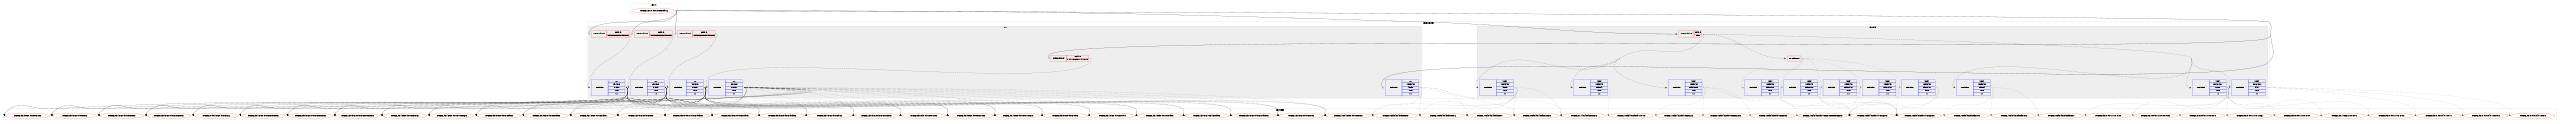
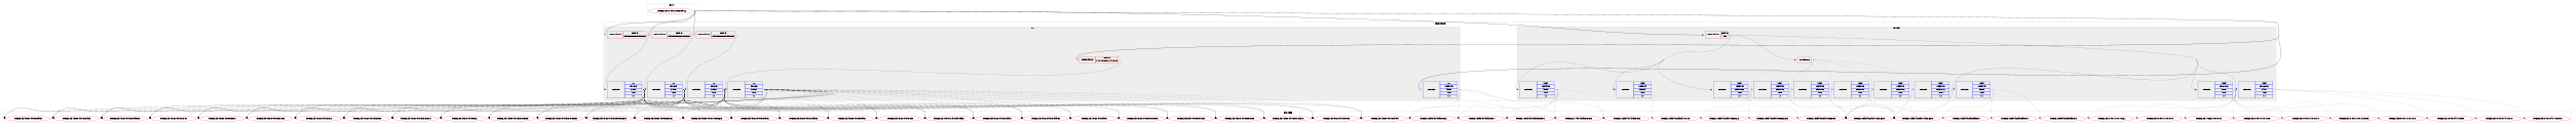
  digraph {
    compound=true
    concentrate=true
    fontname=Helvetica
    fontsize=10
    newrank=true
    rankdir=TB
    ranksep=1.5
    node [color=red fontname=Helvetica fontsize=10]
    edge [arrowhead=vee headport=w style=dotted tailport=e weight=100]
    n1 [label="portage://dev-python/PySDL2-0.9.16" width=4]
    n2 [color=blue label=<<TABLE BORDER="0" CELLBORDER="1" CELLSPACING="0" CELLPADDING="4" WIDTH="220"><TR><TD ROWSPAN="6" CELLPADDING="30">pack_dep</TD></TR><TR><TD WIDTH="110">install</TD></TR><TR><TD>dev-python</TD></TR><TR><TD>numpy</TD></TR><TR><TD>none</TD></TR><TR><TD>[,,]</TD></TR></TABLE>> shape=none]
    n3 [color=blue label=<<TABLE BORDER="0" CELLBORDER="1" CELLSPACING="0" CELLPADDING="4" WIDTH="220"><TR><TD ROWSPAN="6" CELLPADDING="30">pack_dep</TD></TR><TR><TD WIDTH="110">install</TD></TR><TR><TD>dev-python</TD></TR><TR><TD>pillow</TD></TR><TR><TD>none</TD></TR><TR><TD>[,,]</TD></TR></TABLE>> shape=none]
    n4 [color=blue label=<<TABLE BORDER="0" CELLBORDER="1" CELLSPACING="0" CELLPADDING="4" WIDTH="220"><TR><TD ROWSPAN="6" CELLPADDING="30">pack_dep</TD></TR><TR><TD WIDTH="110">install</TD></TR><TR><TD>media-libs</TD></TR><TR><TD>libsdl2</TD></TR><TR><TD>none</TD></TR><TR><TD>[,,]</TD></TR></TABLE>> shape=none]
    n5 [color=blue label=<<TABLE BORDER="0" CELLBORDER="1" CELLSPACING="0" CELLPADDING="4" WIDTH="220"><TR><TD ROWSPAN="6" CELLPADDING="30">pack_dep</TD></TR><TR><TD WIDTH="110">install</TD></TR><TR><TD>media-libs</TD></TR><TR><TD>sdl2-gfx</TD></TR><TR><TD>none</TD></TR><TR><TD>[,,]</TD></TR></TABLE>> shape=none]
    n6 [color=blue label=<<TABLE BORDER="0" CELLBORDER="1" CELLSPACING="0" CELLPADDING="4" WIDTH="220"><TR><TD ROWSPAN="6" CELLPADDING="30">pack_dep</TD></TR><TR><TD WIDTH="110">install</TD></TR><TR><TD>media-libs</TD></TR><TR><TD>sdl2-image</TD></TR><TR><TD>none</TD></TR><TR><TD>[,,]</TD></TR></TABLE>> shape=none]
    n7 [color=blue label=<<TABLE BORDER="0" CELLBORDER="1" CELLSPACING="0" CELLPADDING="4" WIDTH="220"><TR><TD ROWSPAN="6" CELLPADDING="30">pack_dep</TD></TR><TR><TD WIDTH="110">install</TD></TR><TR><TD>media-libs</TD></TR><TR><TD>sdl2-mixer</TD></TR><TR><TD>none</TD></TR><TR><TD>[,,]</TD></TR></TABLE>> shape=none]
    n8 [color=blue label=<<TABLE BORDER="0" CELLBORDER="1" CELLSPACING="0" CELLPADDING="4" WIDTH="220"><TR><TD ROWSPAN="6" CELLPADDING="30">pack_dep</TD></TR><TR><TD WIDTH="110">install</TD></TR><TR><TD>media-libs</TD></TR><TR><TD>sdl2-mixer</TD></TR><TR><TD>none</TD></TR><TR><TD>[,,]</TD></TR></TABLE>> shape=none]
    n9 [color=blue label=<<TABLE BORDER="0" CELLBORDER="1" CELLSPACING="0" CELLPADDING="4" WIDTH="220"><TR><TD ROWSPAN="6" CELLPADDING="30">pack_dep</TD></TR><TR><TD WIDTH="110">install</TD></TR><TR><TD>media-libs</TD></TR><TR><TD>sdl2-mixer</TD></TR><TR><TD>none</TD></TR><TR><TD>[,,]</TD></TR></TABLE>> shape=none]
    n10 [color=blue label=<<TABLE BORDER="0" CELLBORDER="1" CELLSPACING="0" CELLPADDING="4" WIDTH="220"><TR><TD ROWSPAN="6" CELLPADDING="30">pack_dep</TD></TR><TR><TD WIDTH="110">install</TD></TR><TR><TD>media-libs</TD></TR><TR><TD>sdl2-mixer</TD></TR><TR><TD>none</TD></TR><TR><TD>[,,]</TD></TR></TABLE>> shape=none]
    n11 [color=blue label=<<TABLE BORDER="0" CELLBORDER="1" CELLSPACING="0" CELLPADDING="4" WIDTH="220"><TR><TD ROWSPAN="6" CELLPADDING="30">pack_dep</TD></TR><TR><TD WIDTH="110">install</TD></TR><TR><TD>media-libs</TD></TR><TR><TD>sdl2-mixer</TD></TR><TR><TD>none</TD></TR><TR><TD>[,,]</TD></TR></TABLE>> shape=none]
    n12 [label=<<TABLE BORDER="0" CELLBORDER="1" CELLSPACING="0" CELLPADDING="4"><TR><TD CELLPADDING="10">any_of_group</TD></TR></TABLE>> shape=none]
    n13 [color=blue label=<<TABLE BORDER="0" CELLBORDER="1" CELLSPACING="0" CELLPADDING="4" WIDTH="220"><TR><TD ROWSPAN="6" CELLPADDING="30">pack_dep</TD></TR><TR><TD WIDTH="110">install</TD></TR><TR><TD>media-libs</TD></TR><TR><TD>sdl2-ttf</TD></TR><TR><TD>none</TD></TR><TR><TD>[,,]</TD></TR></TABLE>> shape=none]
    n14 [label=<<TABLE BORDER="0" CELLBORDER="1" CELLSPACING="0" CELLPADDING="4"><TR><TD ROWSPAN="3" CELLPADDING="10">use_conditional</TD></TR><TR><TD>positive</TD></TR><TR><TD>test</TD></TR></TABLE>> shape=none]
    n15 [color=blue label=<<TABLE BORDER="0" CELLBORDER="1" CELLSPACING="0" CELLPADDING="4" WIDTH="220"><TR><TD ROWSPAN="6" CELLPADDING="30">pack_dep</TD></TR><TR><TD WIDTH="110">run</TD></TR><TR><TD>dev-lang</TD></TR><TR><TD>python</TD></TR><TR><TD>none</TD></TR><TR><TD>[,,]</TD></TR></TABLE>> shape=none]
    n16 [label=<<TABLE BORDER="0" CELLBORDER="1" CELLSPACING="0" CELLPADDING="4"><TR><TD ROWSPAN="3" CELLPADDING="10">use_conditional</TD></TR><TR><TD>positive</TD></TR><TR><TD>python_targets_python3_10</TD></TR></TABLE>> shape=none]
    n17 [color=blue label=<<TABLE BORDER="0" CELLBORDER="1" CELLSPACING="0" CELLPADDING="4" WIDTH="220"><TR><TD ROWSPAN="6" CELLPADDING="30">pack_dep</TD></TR><TR><TD WIDTH="110">run</TD></TR><TR><TD>dev-lang</TD></TR><TR><TD>python</TD></TR><TR><TD>none</TD></TR><TR><TD>[,,]</TD></TR></TABLE>> shape=none]
    n18 [label=<<TABLE BORDER="0" CELLBORDER="1" CELLSPACING="0" CELLPADDING="4"><TR><TD ROWSPAN="3" CELLPADDING="10">use_conditional</TD></TR><TR><TD>positive</TD></TR><TR><TD>python_targets_python3_11</TD></TR></TABLE>> shape=none]
    n19 [color=blue label=<<TABLE BORDER="0" CELLBORDER="1" CELLSPACING="0" CELLPADDING="4" WIDTH="220"><TR><TD ROWSPAN="6" CELLPADDING="30">pack_dep</TD></TR><TR><TD WIDTH="110">run</TD></TR><TR><TD>dev-lang</TD></TR><TR><TD>python</TD></TR><TR><TD>none</TD></TR><TR><TD>[,,]</TD></TR></TABLE>> shape=none]
    n20 [label=<<TABLE BORDER="0" CELLBORDER="1" CELLSPACING="0" CELLPADDING="4"><TR><TD ROWSPAN="3" CELLPADDING="10">use_conditional</TD></TR><TR><TD>positive</TD></TR><TR><TD>python_targets_python3_12</TD></TR></TABLE>> shape=none]
    n21 [color=blue label=<<TABLE BORDER="0" CELLBORDER="1" CELLSPACING="0" CELLPADDING="4" WIDTH="220"><TR><TD ROWSPAN="6" CELLPADDING="30">pack_dep</TD></TR><TR><TD WIDTH="110">run</TD></TR><TR><TD>dev-lang</TD></TR><TR><TD>python</TD></TR><TR><TD>none</TD></TR><TR><TD>[,,]</TD></TR></TABLE>> shape=none]
    n22 [label=<<TABLE BORDER="0" CELLBORDER="1" CELLSPACING="0" CELLPADDING="4"><TR><TD ROWSPAN="3" CELLPADDING="10">use_conditional</TD></TR><TR><TD>positive</TD></TR><TR><TD>python_targets_python3_13</TD></TR></TABLE>> shape=none]
    n23 [color=blue label=<<TABLE BORDER="0" CELLBORDER="1" CELLSPACING="0" CELLPADDING="4" WIDTH="220"><TR><TD ROWSPAN="6" CELLPADDING="30">pack_dep</TD></TR><TR><TD WIDTH="110">run</TD></TR><TR><TD>media-libs</TD></TR><TR><TD>libsdl2</TD></TR><TR><TD>none</TD></TR><TR><TD>[,,]</TD></TR></TABLE>> shape=none]
    n24 [label="portage://lang-python/numpy-2.1.1" width=4]
    n25 [label="portage://dev-python/numpy-2.1.0_rc1" width=4]
    n26 [label="portage://dev-python/numpy-2.1.0" width=4]
    n27 [label="portage://dev-python/numpy-2.0.2" width=4]
    n28 [label="portage://dev-image/numpy-2.0.1" width=4]
    n29 [label="portage://dev-python/numpy-2.0.0" width=4]
    n30 [label="portage://dev-python/numpy-1.26.4" width=4]
    n31 [label="portage://dev-python/pillow-10.4.0" width=4]
    n32 [label="portage://dev-python/pillow-10.3.0" width=4]
    n33 [label="portage://dev-python/pillow-10.2.0-r1" width=4]
    n34 [label="portage://media-libs/libsdl2-2.30.7" width=4]
    n35 [label="portage://media-libs/libsdl2-2.30.6" width=4]
    n36 [label="portage://media-libs/libsdl2-3.30.3" width=4]
    n37 [label="portage://any-libs/libsdl2-2.28.5-r2" width=4]
    n38 [label="portage://media-libs/libsdl2-2.28.5-r1" width=4]
    n39 [label="portage://media-libs/sdl2-gfx-1.0.4-r1" width=4]
    n40 [label="portage://media-libs/sdl2-image-2.8.2" width=4]
    n41 [label="portage://media-libs/sdl2-image-2.6.3-r1" width=4]
    n42 [label="portage://media-libs/sdl2-image-2.6.3" width=4]
-   n43 [label="portage://media-libs/sdl2-image-2.0.5_p20210328-r1" width=4]
    n44 [label="portage://media-libs/sdl2-mixer-2.6.3-r1" width=4]
    n45 [label="portage://media-libs/sdl2-mixer-2.6.2-r1" width=4]
    n46 [label="portage://media-libs/sdl2-ttf-2.22.0" width=4]
    n47 [label="portage://media-libs/sdl2-ttf-2.20.2" width=4]
    n48 [label="portage://media-libs/sdl2-ttf-2.20.0" width=4]
    n49 [label="portage://dev-lang/python-3.13.3_rc2" width=4]
    n50 [label="portage://dev-lang/python-3.13.0_rc1_p3-r1" width=4]
    n51 [label="portage://dev-lang/python-3.13.0_rc1_p3" width=4]
    n52 [label="portage://dev-lang/python-3.13.0_rc1_p2" width=4]
-   n53 [label="portage://python-lang/python-3.12.6" width=4]
+   n53 [label="portage://dev-lang/python-3.12.6" width=4]
    n54 [label="portage://dev-lang/python-3.12.5_p1-r1" width=4]
    n55 [label="portage://dev-lang/python-3.12.5_p1" width=4]
    n56 [label="portage://dev-lang/python-3.12.5" width=4]
    n57 [label="portage://dev-lang/python-3.12.4_p3" width=4]
-   n58 [label="portage://install-lang/python-3.12.3-r1" width=4]
+   n58 [label="portage://dev-lang/python-3.12.3-r1" width=4]
    n59 [label="portage://dev-lang/python-3.11.10" width=4]
    n60 [label="portage://dev-lang/python-3.11.9_p2-r1" width=4]
-   n61 [label="portage://dev-lang/install-3.11.9_p2" width=4]
+   n61 [label="portage://dev-lang/python-3.11.9_p2" width=4]
    n62 [label="portage://dev-lang/python-3.11.9_p1" width=4]
    n63 [label="portage://dev-lang/python-3.11.9-r1" width=4]
    n64 [label="portage://dev-lang/python-3.10.15" width=4]
    n65 [label="portage://dev-lang/python-3.10.14_p3-r1" width=4]
    n66 [label="portage://dev-lang/python-3.13.14_p3" width=4]
    n67 [label="portage://dev-ttf/python-3.10.14_p2" width=4]
    n68 [label="portage://dev-lang/python-3.10.14_p1-r1" width=4]
    n69 [label="portage://dev-lang/python-3.9.20" width=4]
    n70 [label="portage://dev-lang/python-3.9.19_p5" width=4]
    n71 [label="portage://dev-lang/python-3.2.19_p4" width=4]
    n72 [label="portage://dev-python/python-3.9.19_p3" width=4]
    n73 [label="portage://dev-lang/python-3.8.20" width=4]
    n74 [label="portage://dev-lang/python-3.8.19_p4" width=4]
    n75 [label="portage://dev-lang/python-3.8.19_p3" width=4]
    n76 [label="portage://dev-lang/python-3.8.19_p2" width=4]
    n77 [label="portage://dev-lang/python-2.7.18_p16-r2" width=4]
    subgraph cluster_1 {
      color=gray
      label=<<i>ebuild</i>>
      n1
    }
    subgraph cluster_2 {
      color=gray
      label=<<i>dependencies</i>>
      subgraph cluster_3 {
        color=gray
        fillcolor="#eeeeee"
        label=<<i>compile</i>>
        style=filled
        subgraph sub_4 {
          color=gray
          fillcolor="#eeeeee"
          label=<<i>compile</i>>
          style=filled
          n14
          subgraph sub_5 {
            color=gray
            fillcolor="#eeeeee"
            label=<<i>compile</i>>
            style=filled
            n2
          }
          subgraph sub_6 {
            color=gray
            fillcolor="#eeeeee"
            label=<<i>compile</i>>
            style=filled
            n3
          }
          subgraph sub_7 {
            color=gray
            fillcolor="#eeeeee"
            label=<<i>compile</i>>
            style=filled
            n4
          }
          subgraph sub_8 {
            color=gray
            fillcolor="#eeeeee"
            label=<<i>compile</i>>
            style=filled
            n5
          }
          subgraph sub_9 {
            color=gray
            fillcolor="#eeeeee"
            label=<<i>compile</i>>
            style=filled
            n6
          }
          subgraph sub_10 {
            color=gray
            fillcolor="#eeeeee"
            label=<<i>compile</i>>
            style=filled
            n12
            subgraph sub_11 {
              color=gray
              fillcolor="#eeeeee"
              label=<<i>compile</i>>
              style=filled
              n7
            }
            subgraph sub_12 {
              color=gray
              fillcolor="#eeeeee"
              label=<<i>compile</i>>
              style=filled
              n8
            }
            subgraph sub_13 {
              color=gray
              fillcolor="#eeeeee"
              label=<<i>compile</i>>
              style=filled
              n9
            }
            subgraph sub_14 {
              color=gray
              fillcolor="#eeeeee"
              label=<<i>compile</i>>
              style=filled
              n10
            }
            subgraph sub_15 {
              color=gray
              fillcolor="#eeeeee"
              label=<<i>compile</i>>
              style=filled
              n11
            }
          }
          subgraph sub_16 {
            color=gray
            fillcolor="#eeeeee"
            label=<<i>compile</i>>
            style=filled
            n13
          }
        }
      }
      subgraph cluster_17 {
        color=gray
        fillcolor="#eeeeee"
        label=<<i>compile and run</i>>
        style=filled
      }
      subgraph cluster_18 {
        color=gray
        fillcolor="#eeeeee"
        label=<<i>run</i>>
        style=filled
        subgraph sub_19 {
          color=gray
          fillcolor="#eeeeee"
          label=<<i>run</i>>
          style=filled
          n16
          subgraph sub_20 {
            color=gray
            fillcolor="#eeeeee"
            label=<<i>run</i>>
            style=filled
            n15
          }
        }
        subgraph sub_21 {
          color=gray
          fillcolor="#eeeeee"
          label=<<i>run</i>>
          style=filled
          n18
          subgraph sub_22 {
            color=gray
            fillcolor="#eeeeee"
            label=<<i>run</i>>
            style=filled
            n17
          }
        }
        subgraph sub_23 {
          color=gray
          fillcolor="#eeeeee"
          label=<<i>run</i>>
          style=filled
          n20
          subgraph sub_24 {
            color=gray
            fillcolor="#eeeeee"
            label=<<i>run</i>>
            style=filled
            n19
          }
        }
        subgraph sub_25 {
          color=gray
          fillcolor="#eeeeee"
          label=<<i>run</i>>
          style=filled
          n22
          subgraph sub_26 {
            color=gray
            fillcolor="#eeeeee"
            label=<<i>run</i>>
            style=filled
            n21
          }
        }
        subgraph sub_27 {
          color=gray
          fillcolor="#eeeeee"
          label=<<i>run</i>>
          style=filled
          n23
        }
      }
    }
    subgraph cluster_28 {
      color=gray
      label=<<i>candidates</i>>
      rank=same
      subgraph sub_29 {
        color=black
        label=<<i>candidates</i>>
        nodesep=1
        rank=same
        n24
        n25
        n26
        n27
        n28
        n29
        n30
      }
      subgraph sub_30 {
        color=black
        label=<<i>candidates</i>>
        nodesep=1
        rank=same
        n31
        n32
        n33
      }
      subgraph sub_31 {
        color=black
        label=<<i>candidates</i>>
        nodesep=1
        rank=same
        n34
        n35
        n36
        n37
        n38
      }
      subgraph sub_32 {
        color=black
        label=<<i>candidates</i>>
        nodesep=1
        rank=same
        n39
      }
      subgraph sub_33 {
        color=black
        label=<<i>candidates</i>>
        nodesep=1
        rank=same
        n40
        n41
        n42
-       n43
      }
      subgraph sub_34 {
        color=black
        label=<<i>candidates</i>>
        nodesep=1
        rank=same
        n44
        n45
      }
      subgraph sub_35 {
        color=black
        label=<<i>candidates</i>>
        nodesep=1
        rank=same
        n44
        n45
      }
      subgraph sub_36 {
        color=black
        label=<<i>candidates</i>>
        nodesep=1
        rank=same
        n44
        n45
      }
      subgraph sub_37 {
        color=black
        label=<<i>candidates</i>>
        nodesep=1
        rank=same
        n44
        n45
      }
      subgraph sub_38 {
        color=black
        label=<<i>candidates</i>>
        nodesep=1
        rank=same
        n44
        n45
      }
      subgraph sub_39 {
        color=black
        label=<<i>candidates</i>>
        nodesep=1
        rank=same
        n46
        n47
        n48
      }
      subgraph sub_40 {
        color=black
        label=<<i>candidates</i>>
        nodesep=1
        rank=same
        n49
        n50
        n51
        n52
        n53
        n54
        n55
        n56
        n57
        n58
        n59
        n60
        n61
        n62
        n63
        n64
        n65
        n66
        n67
        n68
        n69
        n70
        n71
        n72
        n73
        n74
        n75
        n76
        n77
      }
      subgraph sub_41 {
        color=black
        label=<<i>candidates</i>>
        nodesep=1
        rank=same
        n49
        n50
        n51
        n52
        n53
        n54
        n55
        n56
        n57
        n58
        n59
        n60
        n61
        n62
        n63
        n64
        n65
        n66
        n67
        n68
        n69
        n70
        n71
        n72
        n73
        n74
        n75
        n76
        n77
      }
      subgraph sub_42 {
        color=black
        label=<<i>candidates</i>>
        nodesep=1
        rank=same
        n49
        n50
        n51
        n52
        n53
        n54
        n55
        n56
        n57
        n58
        n59
        n60
        n61
        n62
        n63
        n64
        n65
        n66
        n67
        n68
        n69
        n70
        n71
        n72
        n73
        n74
        n75
        n76
        n77
      }
      subgraph sub_43 {
        color=black
        label=<<i>candidates</i>>
        nodesep=1
        rank=same
        n49
        n50
        n51
        n52
        n53
        n54
        n55
        n56
        n57
        n58
        n59
        n60
        n61
        n62
        n63
        n64
        n65
        n66
        n67
        n68
        n69
        n70
        n71
        n72
        n73
        n74
        n75
        n76
        n77
      }
      subgraph sub_44 {
        color=black
        label=<<i>candidates</i>>
        nodesep=1
        rank=same
        n34
        n35
        n36
        n37
        n38
      }
    }
    n1 -> n14 [style=solid weight=20]
    n1 -> n16 [arrowhead=odot style=solid weight=20]
    n1 -> n18 [arrowhead=odot style=solid weight=20]
    n1 -> n20 [arrowhead=odot style=solid weight=20]
    n1 -> n22 [arrowhead=odot style=solid weight=20]
    n1 -> n23 [arrowhead=odot style=solid weight=20]
    n2 -> n24
    n2 -> n25
    n2 -> n26
    n2 -> n27
    n2 -> n28
    n2 -> n29
    n2 -> n30
    n3 -> n31
    n3 -> n32
    n3 -> n33
    n4 -> n34
    n4 -> n35
    n4 -> n36
    n4 -> n37
    n4 -> n38
    n5 -> n39
    n6 -> n40
    n6 -> n41
    n6 -> n42
-   n6 -> n43
    n7 -> n44
    n7 -> n45
    n8 -> n44
    n8 -> n45
    n9 -> n44
    n9 -> n45
    n10 -> n44
    n10 -> n45
    n11 -> n44
    n11 -> n45
    n12 -> n7 [arrowhead=oinv weight=20]
    n12 -> n8 [arrowhead=oinv weight=20]
    n12 -> n9 [arrowhead=oinv weight=20]
    n12 -> n10 [arrowhead=oinv weight=20]
    n12 -> n11 [arrowhead=oinv weight=20]
    n13 -> n46
    n13 -> n47
    n13 -> n48
    n14 -> n2 [style=dashed weight=20]
    n14 -> n3 [style=dashed weight=20]
    n14 -> n4 [style=dashed weight=20]
    n14 -> n5 [style=dashed weight=20]
    n14 -> n6 [style=dashed weight=20]
    n14 -> n12 [style=dashed weight=20]
    n14 -> n13 [style=dashed weight=20]
    n15 -> n49
    n15 -> n50
    n15 -> n51
    n15 -> n52
    n15 -> n53
    n15 -> n54
    n15 -> n55
    n15 -> n56
    n15 -> n57
    n15 -> n58
    n15 -> n59
    n15 -> n60
    n15 -> n61
    n15 -> n62
    n15 -> n63
    n15 -> n64
    n15 -> n65
    n15 -> n66
    n15 -> n67
    n15 -> n68
    n15 -> n69
    n15 -> n70
    n15 -> n71
    n15 -> n72
    n15 -> n73
    n15 -> n74
    n15 -> n75
    n15 -> n76
    n15 -> n77
    n16 -> n15 [style=dashed weight=20]
    n17 -> n49
    n17 -> n50
    n17 -> n51
    n17 -> n52
    n17 -> n53
    n17 -> n54
    n17 -> n55
    n17 -> n56
    n17 -> n57
    n17 -> n58
    n17 -> n59
    n17 -> n60
    n17 -> n61
    n17 -> n62
    n17 -> n63
    n17 -> n64
    n17 -> n65
    n17 -> n66
    n17 -> n67
    n17 -> n68
    n17 -> n69
    n17 -> n70
    n17 -> n71
    n17 -> n72
    n17 -> n73
    n17 -> n74
    n17 -> n75
    n17 -> n76
    n17 -> n77
    n18 -> n17 [style=dashed weight=20]
    n19 -> n49
    n19 -> n50
    n19 -> n51
    n19 -> n52
    n19 -> n53
    n19 -> n54
    n19 -> n55
    n19 -> n56
    n19 -> n57
    n19 -> n58
    n19 -> n59
    n19 -> n60
    n19 -> n61
    n19 -> n62
    n19 -> n63
    n19 -> n64
    n19 -> n65
    n19 -> n66
    n19 -> n67
    n19 -> n68
    n19 -> n69
    n19 -> n70
    n19 -> n71
    n19 -> n72
    n19 -> n73
    n19 -> n74
    n19 -> n75
    n19 -> n76
    n19 -> n77
    n20 -> n19 [style=dashed weight=20]
    n21 -> n49
    n21 -> n50
    n21 -> n51
    n21 -> n52
    n21 -> n53
    n21 -> n54
    n21 -> n55
    n21 -> n56
    n21 -> n57
    n21 -> n58
    n21 -> n59
    n21 -> n60
    n21 -> n61
    n21 -> n62
    n21 -> n63
    n21 -> n64
    n21 -> n65
    n21 -> n66
    n21 -> n67
    n21 -> n68
    n21 -> n69
    n21 -> n70
    n21 -> n71
    n21 -> n72
    n21 -> n73
    n21 -> n74
    n21 -> n75
    n21 -> n76
    n21 -> n77
    n22 -> n21 [style=dashed weight=20]
    n23 -> n34
    n23 -> n35
    n23 -> n36
    n23 -> n37
    n23 -> n38
  }
